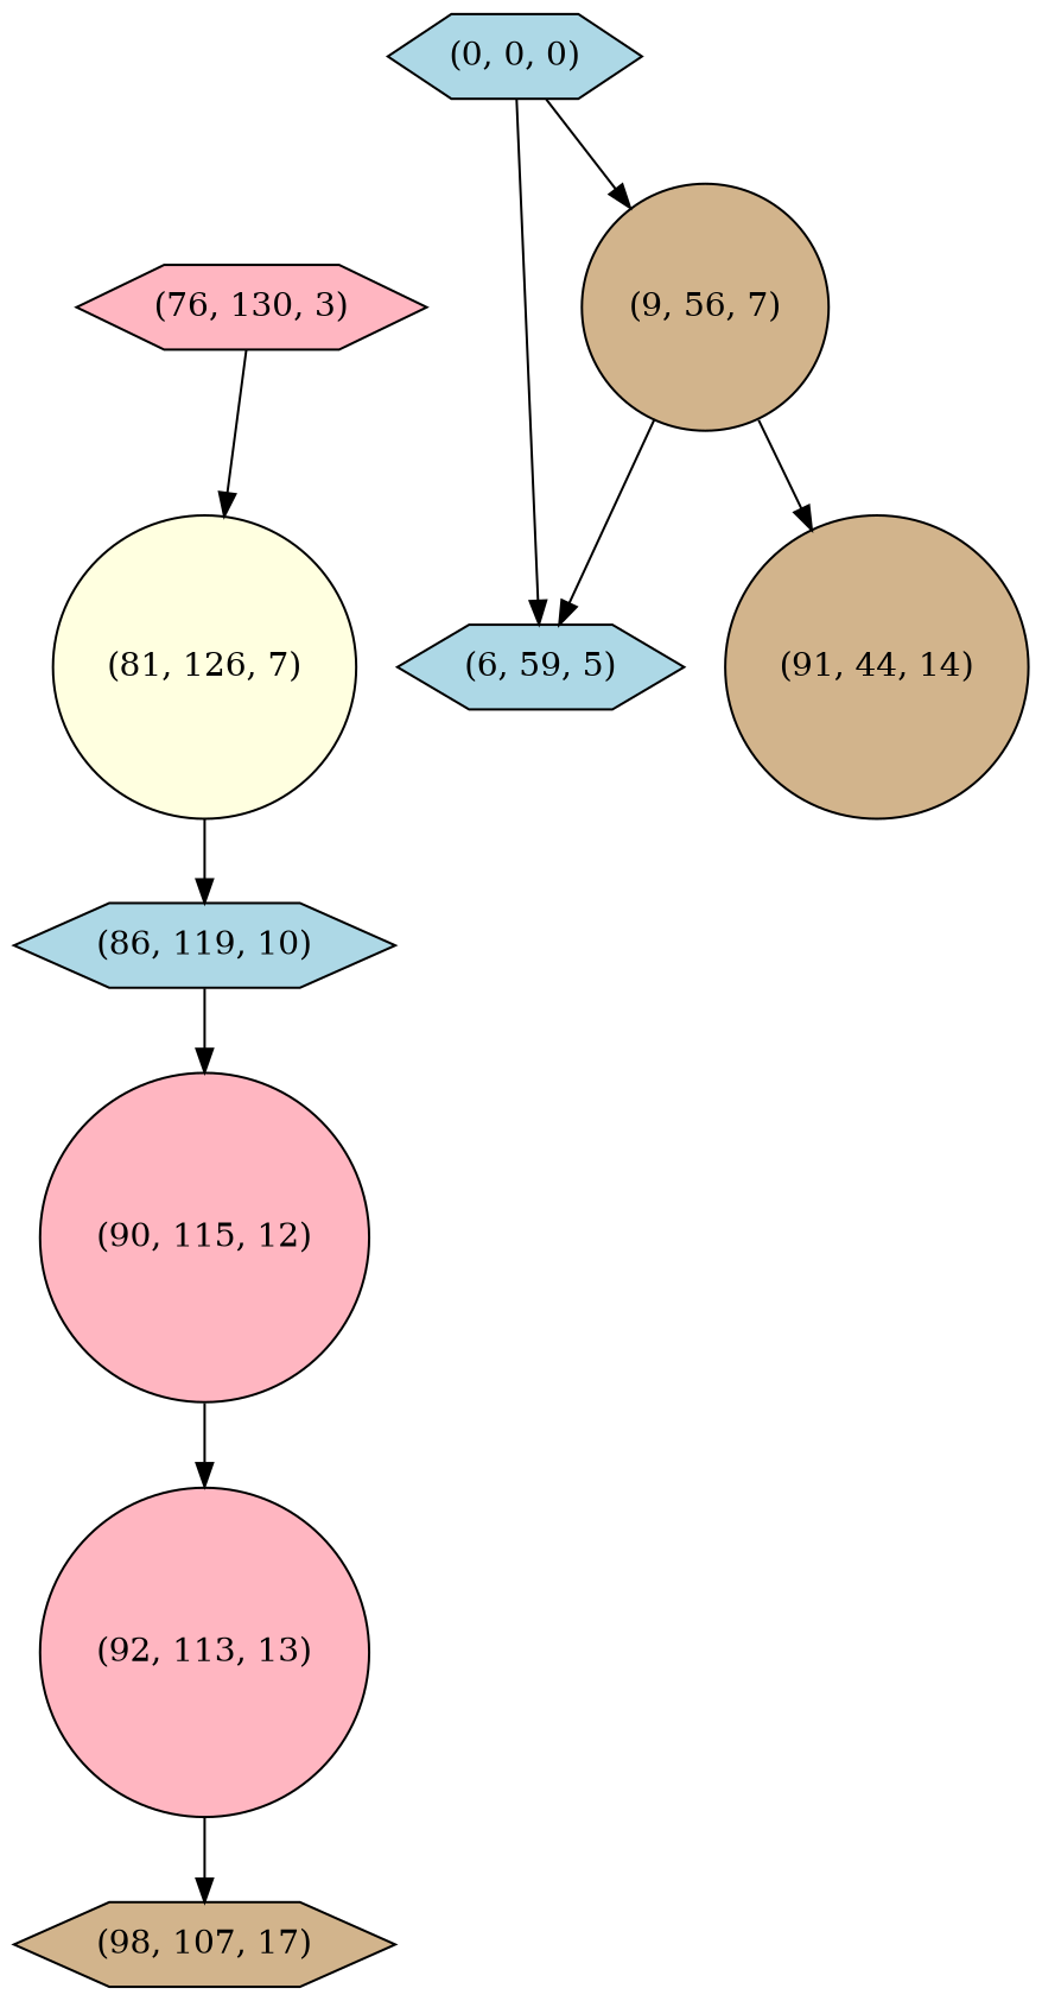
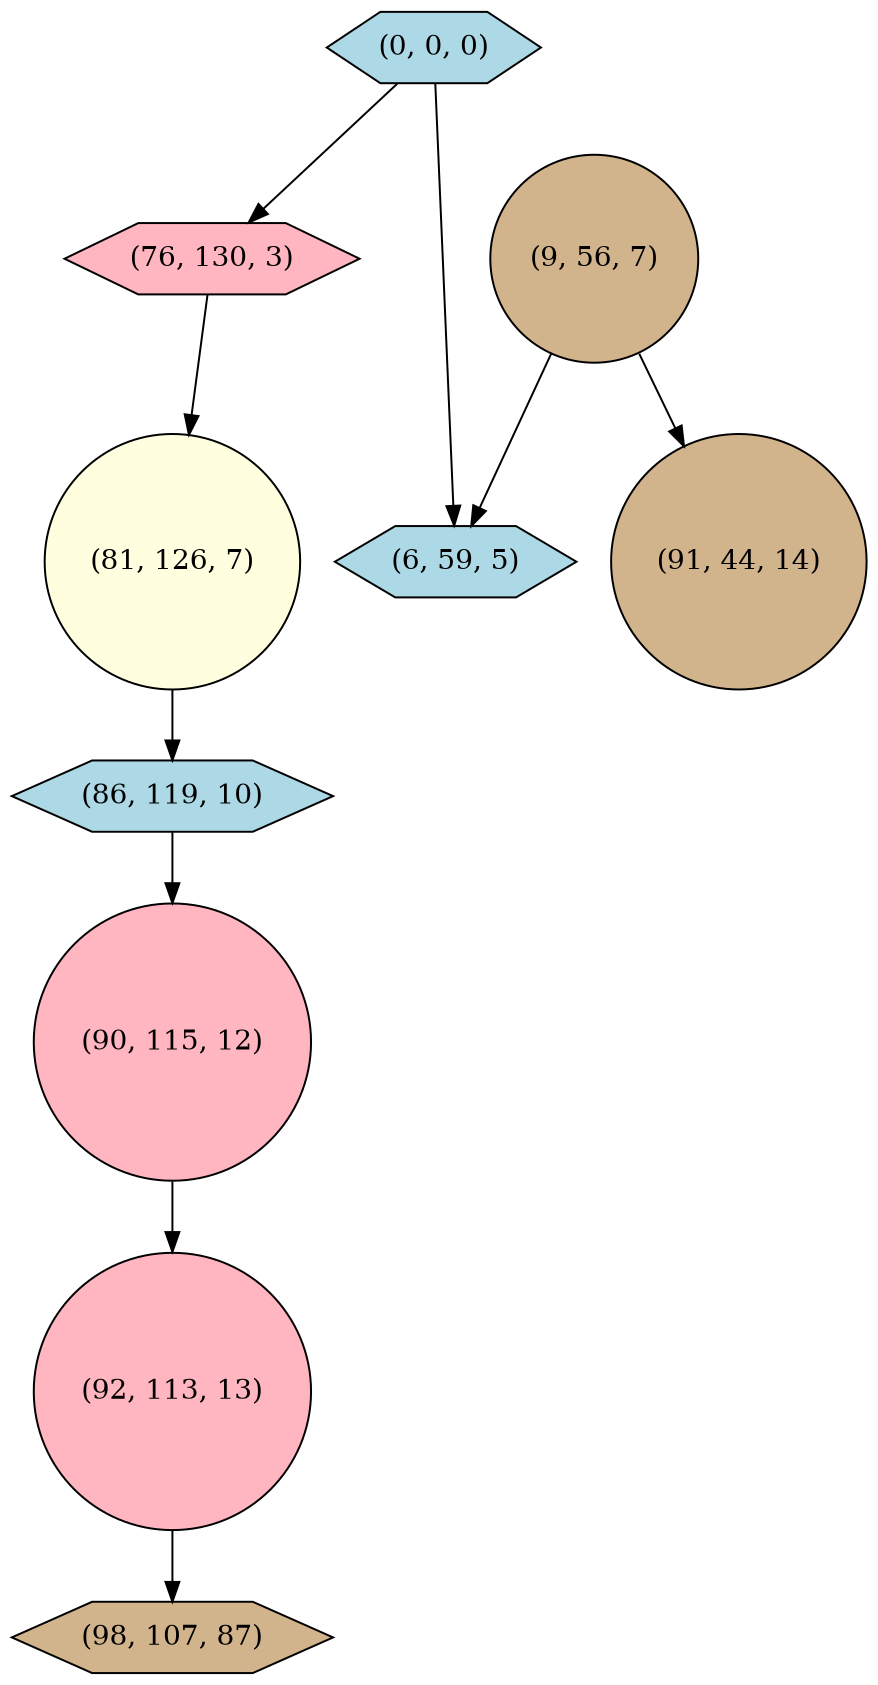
  digraph {
    node [fillcolor=lightblue shape=hexagon style=filled]
    "(0, 0, 0)"
    "(6, 59, 5)"
    "(76, 130, 3)" [fillcolor=lightpink]
    "(81, 126, 7)" [fillcolor=lightyellow shape=circle]
    "(9, 56, 7)" [fillcolor=tan shape=circle]
    n6 [fillcolor=tan label="(91, 44, 14)" shape=circle]
    "(86, 119, 10)"
    "(90, 115, 12)" [fillcolor=lightpink shape=circle]
    "(92, 113, 13)" [fillcolor=lightpink shape=circle]
-   "(98, 107, 17)" [fillcolor=tan]
+   "(98, 107, 17)" [fillcolor=tan label="(98, 107, 87)"]
    "(0, 0, 0)" -> "(6, 59, 5)"
-   "(0, 0, 0)" -> "(9, 56, 7)"
+   "(0, 0, 0)" -> "(76, 130, 3)"
    "(76, 130, 3)" -> "(81, 126, 7)"
    "(81, 126, 7)" -> "(86, 119, 10)"
    "(9, 56, 7)" -> "(6, 59, 5)"
    "(9, 56, 7)" -> n6
    "(86, 119, 10)" -> "(90, 115, 12)"
    "(90, 115, 12)" -> "(92, 113, 13)"
    "(92, 113, 13)" -> "(98, 107, 17)"
  }
